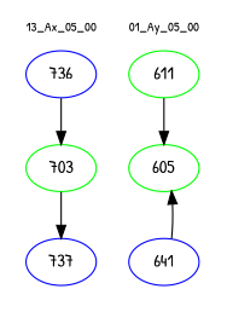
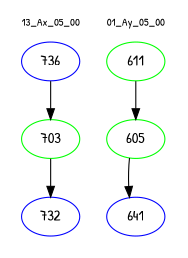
  digraph {
    fontname="Patrick Hand"
    node [color=blue fontname="Patrick Hand"]
    edge [color=black fontname="Patrick Hand"]
    n1 [label=736]
    n2 [color=green label=703]
-   n3 [label=737]
+   n3 [label=732]
    n4 [color=green label=611]
    n5 [color=green label=605]
    n6 [label=641]
    subgraph cluster_1 {
      color=white
      fontsize=10
      label="13_Ax_05_00"
      n1
      n2
      n3
    }
    subgraph cluster_2 {
      color=white
      fontsize=10
      label="01_Ay_05_00"
      n4
      n5
      n6
    }
    n1 -> n2
    n2 -> n3
    n4 -> n5
-   n6 -> n5
+   n5 -> n6
  }
